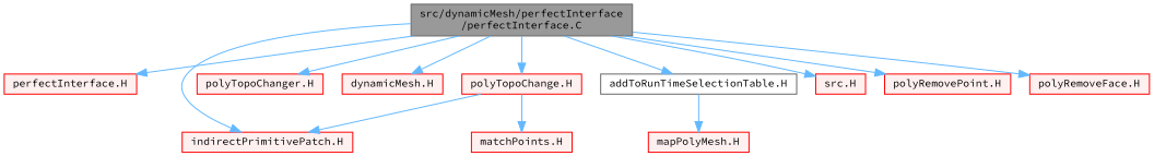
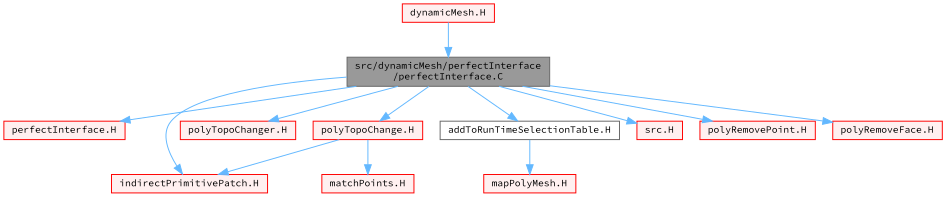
  digraph {
    fontname="Source Code Pro"
    node [color=red fillcolor="#FFF0F0" fontname="Source Code Pro" fontsize=10 shape=box style=filled]
    edge [color=steelblue1 fontname="Source Code Pro" fontsize=10 labelfontname=Helvetica labelfontsize=10 style=solid]
    n1 [color=gray40 fillcolor=grey60 fontcolor=black height=0.2 label="src/dynamicMesh/perfectInterface\l/perfectInterface.C" width=0.4]
    n2 [height=0.2 label="perfectInterface.H" width=0.4]
    n3 [height=0.2 label="indirectPrimitivePatch.H" width=0.4]
    n4 [height=0.2 label="polyTopoChanger.H" width=0.4]
    n5 [height=0.2 label="dynamicMesh.H" width=0.4]
    n6 [height=0.2 label="polyTopoChange.H" width=0.4]
    n7 [color=grey40 fillcolor=white height=0.2 label="addToRunTimeSelectionTable.H" width=0.4]
    n8 [height=0.2 label="src.H" width=0.4]
    n9 [height=0.2 label="polyRemovePoint.H" width=0.4]
    n10 [height=0.2 label="polyRemoveFace.H" width=0.4]
    n11 [height=0.2 label="matchPoints.H" width=0.4]
    n12 [height=0.2 label="mapPolyMesh.H" width=0.4]
    n1 -> n2
    n1 -> n3
    n1 -> n4
-   n1 -> n5
+   n5 -> n1
    n1 -> n6
    n1 -> n7
    n1 -> n8
    n1 -> n9
    n1 -> n10
    n6 -> n3
    n6 -> n11
    n7 -> n12
  }
